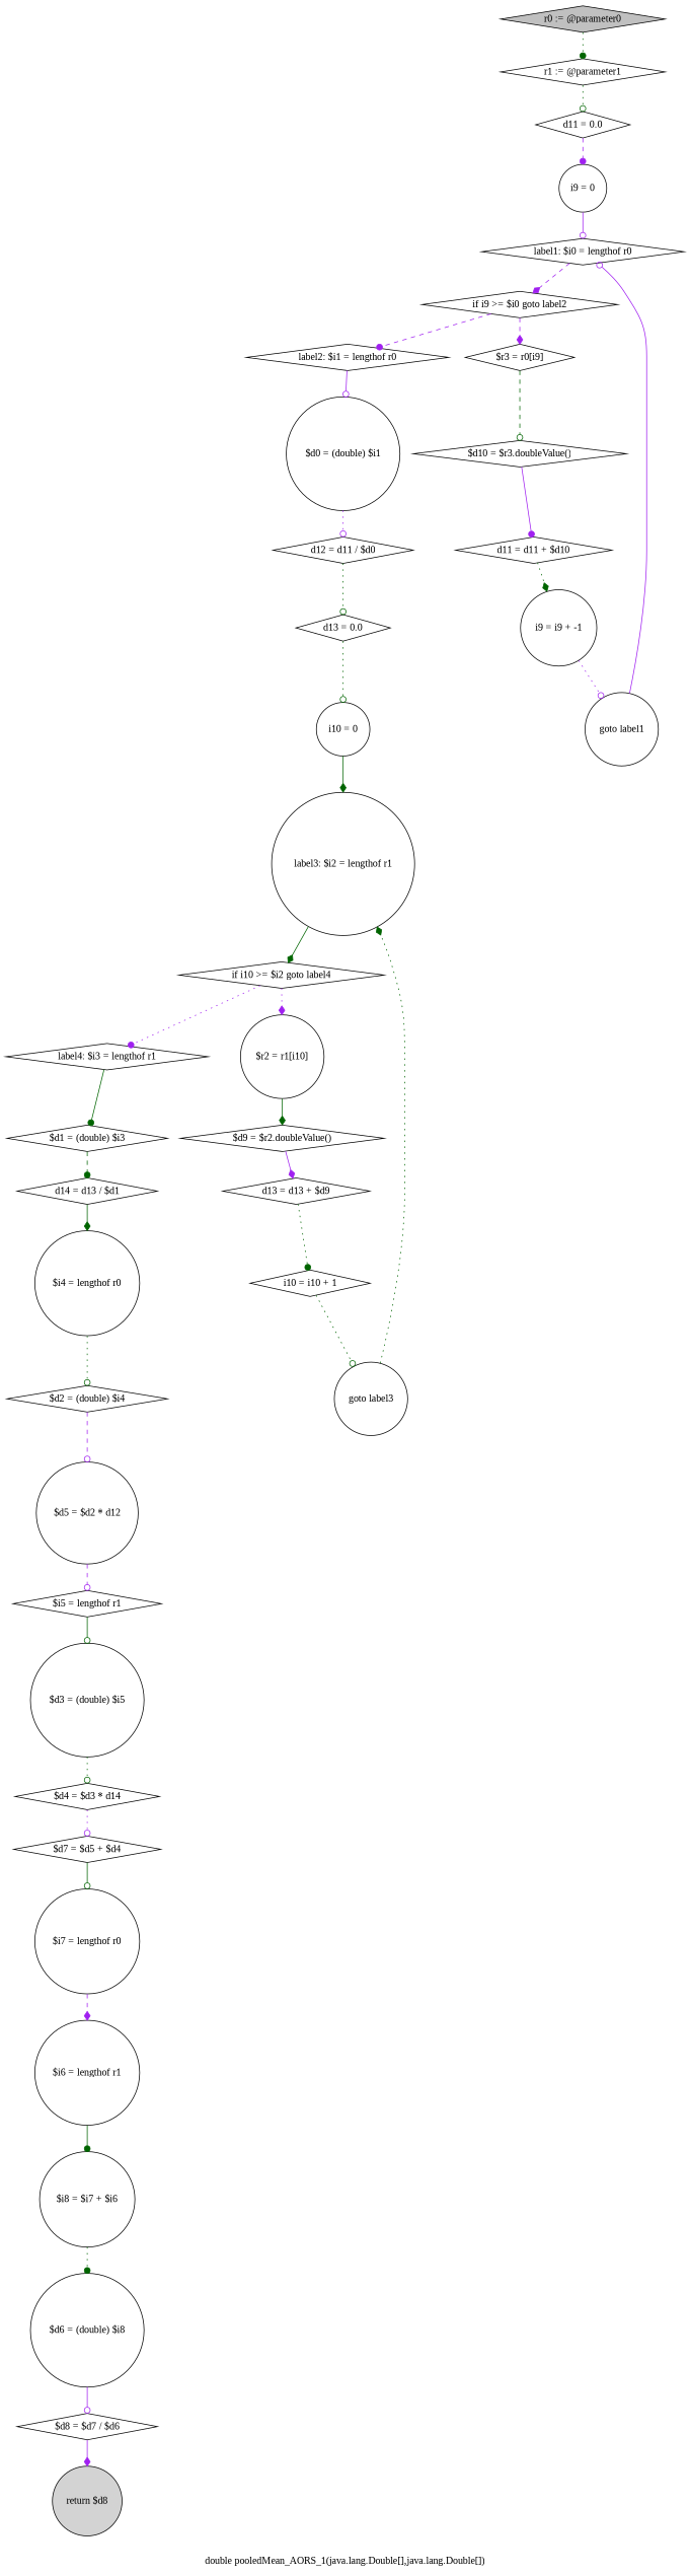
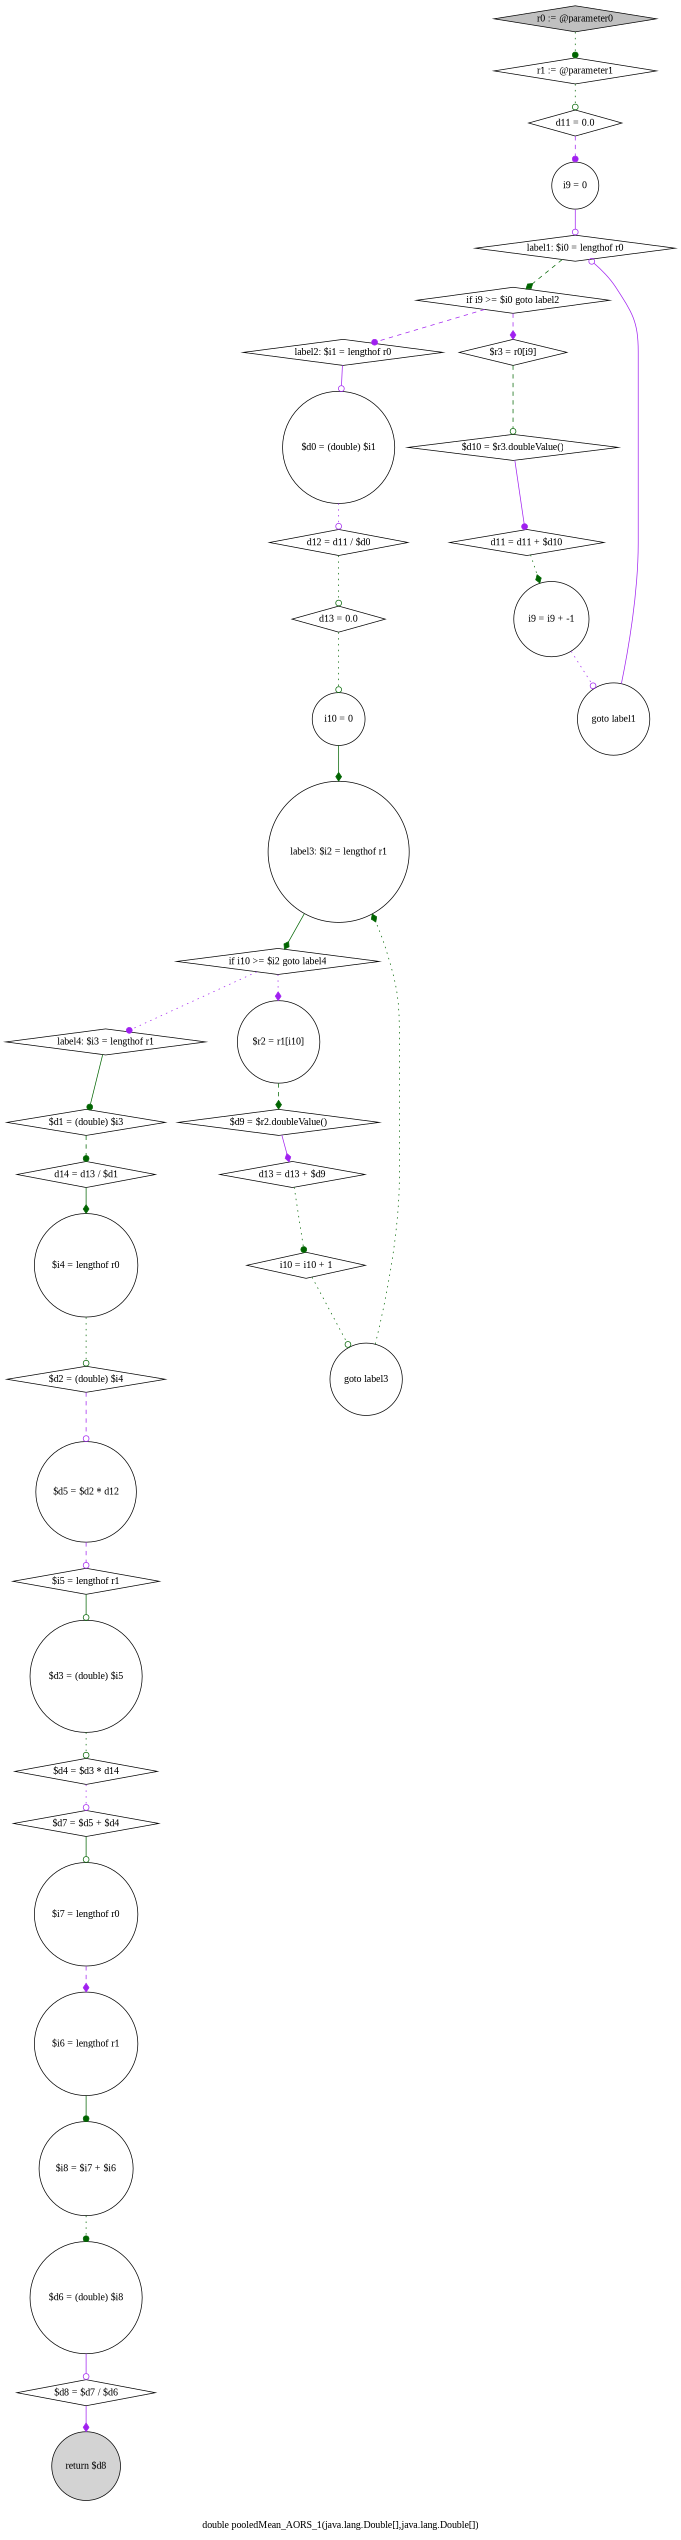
  digraph {
    fontname="Liberation Serif"
    label="double pooledMean_AORS_1(java.lang.Double[],java.lang.Double[])"
    node [fontname="Liberation Serif" shape=diamond]
    edge [arrowhead=odot color=darkgreen fontname="Liberation Serif" style=dotted]
    n1 [fillcolor=gray label="r0 := @parameter0" style=filled]
    n2 [label="r1 := @parameter1"]
    n3 [label="d11 = 0.0"]
    n4 [label="i9 = 0" shape=circle]
    n5 [label="label1: $i0 = lengthof r0"]
    n6 [label="if i9 >= $i0 goto label2"]
    n7 [label="$r3 = r0[i9]"]
    n8 [label="label2: $i1 = lengthof r0"]
    n9 [label="$d10 = $r3.doubleValue()"]
    n10 [label="$d0 = (double) $i1" shape=circle]
    n11 [label="d11 = d11 + $d10"]
    n12 [label="d12 = d11 / $d0"]
    n13 [label="i9 = i9 + -1" shape=circle]
    n14 [label="goto label1" shape=circle]
    n15 [label="d13 = 0.0"]
    n16 [label="i10 = 0" shape=circle]
    n17 [label="label3: $i2 = lengthof r1" shape=circle]
    n18 [label="if i10 >= $i2 goto label4"]
    n19 [label="$r2 = r1[i10]" shape=circle]
    n20 [label="label4: $i3 = lengthof r1"]
    n21 [label="$d9 = $r2.doubleValue()"]
    n22 [label="$d1 = (double) $i3"]
    n23 [label="d13 = d13 + $d9"]
    n24 [label="d14 = d13 / $d1"]
    n25 [label="i10 = i10 + 1"]
    n26 [label="goto label3" shape=circle]
    n27 [label="$i4 = lengthof r0" shape=circle]
    n28 [label="$d2 = (double) $i4"]
    n29 [label="$d5 = $d2 * d12" shape=circle]
    n30 [label="$i5 = lengthof r1"]
    n31 [label="$d3 = (double) $i5" shape=circle]
    n32 [label="$d4 = $d3 * d14"]
    n33 [label="$d7 = $d5 + $d4"]
    n34 [label="$i7 = lengthof r0" shape=circle]
    n35 [label="$i6 = lengthof r1" shape=circle]
    n36 [label="$i8 = $i7 + $i6" shape=circle]
    n37 [label="$d6 = (double) $i8" shape=circle]
    n38 [label="$d8 = $d7 / $d6"]
    n39 [fillcolor=lightgray label="return $d8" shape=circle style=filled]
    n1 -> n2 [arrowhead=dot]
    n2 -> n3
    n3 -> n4 [arrowhead=dot color=purple style=dashed]
    n4 -> n5 [color=purple style=solid]
-   n5 -> n6 [arrowhead=diamond color=purple style=dashed]
+   n5 -> n6 [arrowhead=diamond style=dashed]
    n6 -> n7 [arrowhead=diamond color=purple style=dashed]
    n6 -> n8 [arrowhead=dot color=purple style=dashed]
    n7 -> n9 [style=dashed]
    n8 -> n10 [color=purple style=solid]
    n9 -> n11 [arrowhead=dot color=purple style=solid]
    n10 -> n12 [color=purple]
    n11 -> n13 [arrowhead=diamond]
    n12 -> n15
    n13 -> n14 [color=purple]
    n14 -> n5 [color=purple style=solid]
    n15 -> n16
    n16 -> n17 [arrowhead=diamond style=solid]
    n17 -> n18 [arrowhead=diamond style=solid]
    n18 -> n19 [arrowhead=diamond color=purple]
    n18 -> n20 [arrowhead=dot color=purple]
-   n19 -> n21 [arrowhead=diamond style=solid]
+   n19 -> n21 [arrowhead=diamond style=dashed]
    n20 -> n22 [arrowhead=dot style=solid]
    n21 -> n23 [arrowhead=diamond color=purple style=solid]
    n22 -> n24 [arrowhead=dot style=dashed]
    n23 -> n25 [arrowhead=dot]
    n24 -> n27 [arrowhead=diamond style=solid]
    n25 -> n26
    n26 -> n17 [arrowhead=diamond]
    n27 -> n28
    n28 -> n29 [color=purple style=dashed]
    n29 -> n30 [color=purple style=dashed]
    n30 -> n31 [style=solid]
    n31 -> n32
    n32 -> n33 [color=purple]
    n33 -> n34 [style=solid]
    n34 -> n35 [arrowhead=diamond color=purple style=dashed]
    n35 -> n36 [arrowhead=dot style=solid]
    n36 -> n37 [arrowhead=dot]
    n37 -> n38 [color=purple style=solid]
    n38 -> n39 [arrowhead=diamond color=purple style=solid]
  }
